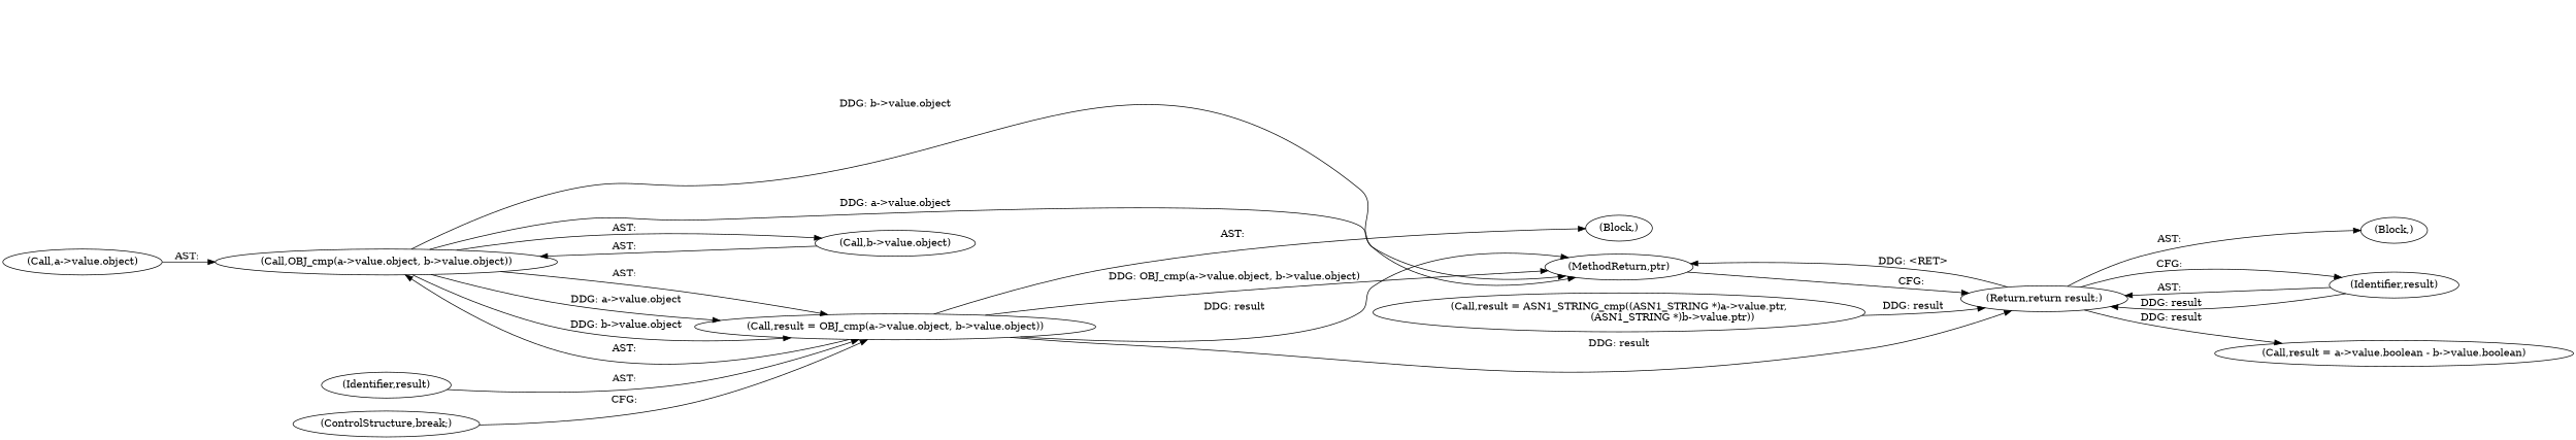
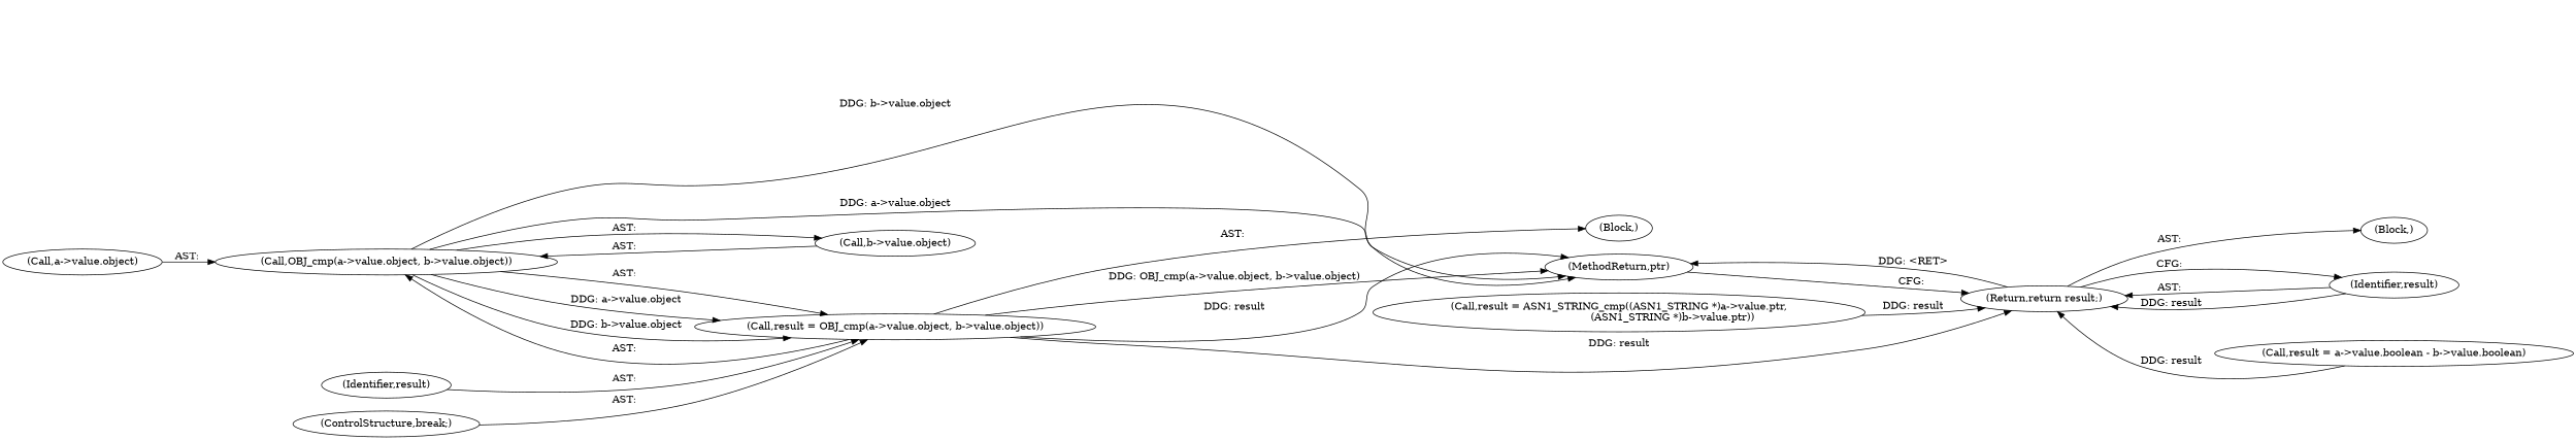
  digraph {
    rankdir=LR
    n1 [label="(Call,OBJ_cmp(a->value.object, b->value.object))"]
    n2 [label="(Call,result = OBJ_cmp(a->value.object, b->value.object))"]
    n3 [label="(MethodReturn,ptr)"]
    n4 [label="(Call,b->value.object)"]
    n5 [label="(Return,return result;)"]
    n6 [label="(Block,)"]
    n7 [label="(Block,)"]
    n8 [label="(Identifier,result)"]
    n9 [label="(Call,a->value.object)"]
    n10 [label="(Identifier,result)"]
    n11 [label="(Call,result = a->value.boolean - b->value.boolean)"]
    n12 [label="(Call,result = ASN1_STRING_cmp((ASN1_STRING *)a->value.ptr,\n                                 (ASN1_STRING *)b->value.ptr))"]
    n13 [label="(ControlStructure,break;)"]
    n1 -> n2 [label="AST: "]
    n1 -> n2 [label="DDG: a->value.object"]
    n1 -> n2 [label="DDG: b->value.object"]
    n1 -> n3 [label="DDG: b->value.object"]
    n1 -> n3 [label="DDG: a->value.object"]
    n1 -> n4 [label="AST: "]
    n2 -> n1 [label="AST: "]
    n2 -> n3 [label="DDG: result"]
    n2 -> n3 [label="DDG: OBJ_cmp(a->value.object, b->value.object)"]
    n2 -> n5 [label="DDG: result"]
    n2 -> n6 [label="AST: "]
    n3 -> n5 [label="CFG: "]
    n4 -> n1 [label="AST: "]
    n5 -> n3 [label="DDG: <RET>"]
    n5 -> n7 [label="AST: "]
    n5 -> n8 [label="CFG: "]
    n8 -> n5 [label="AST: "]
    n8 -> n5 [label="DDG: result"]
    n9 -> n1 [label="AST: "]
    n10 -> n2 [label="AST: "]
-   n5 -> n11 [label="DDG: result"]
+   n11 -> n5 [label="DDG: result"]
    n12 -> n5 [label="DDG: result"]
-   n13 -> n2 [label="CFG: "]
+   n13 -> n2 [label="AST: "]
  }
